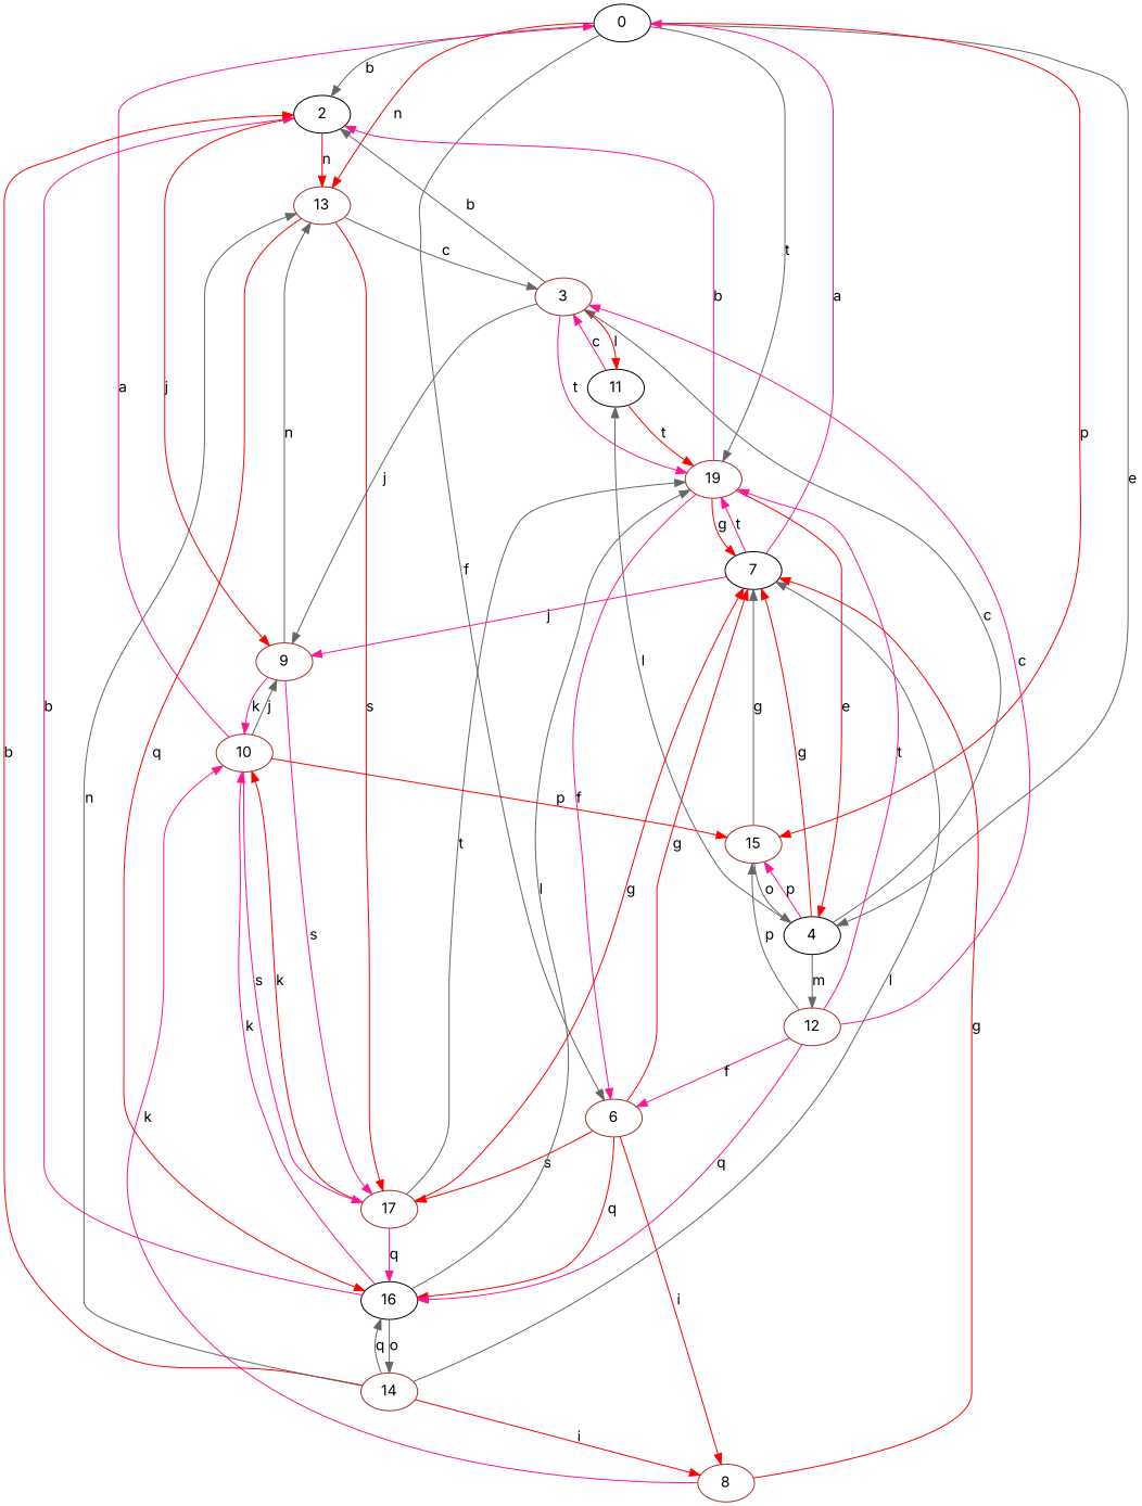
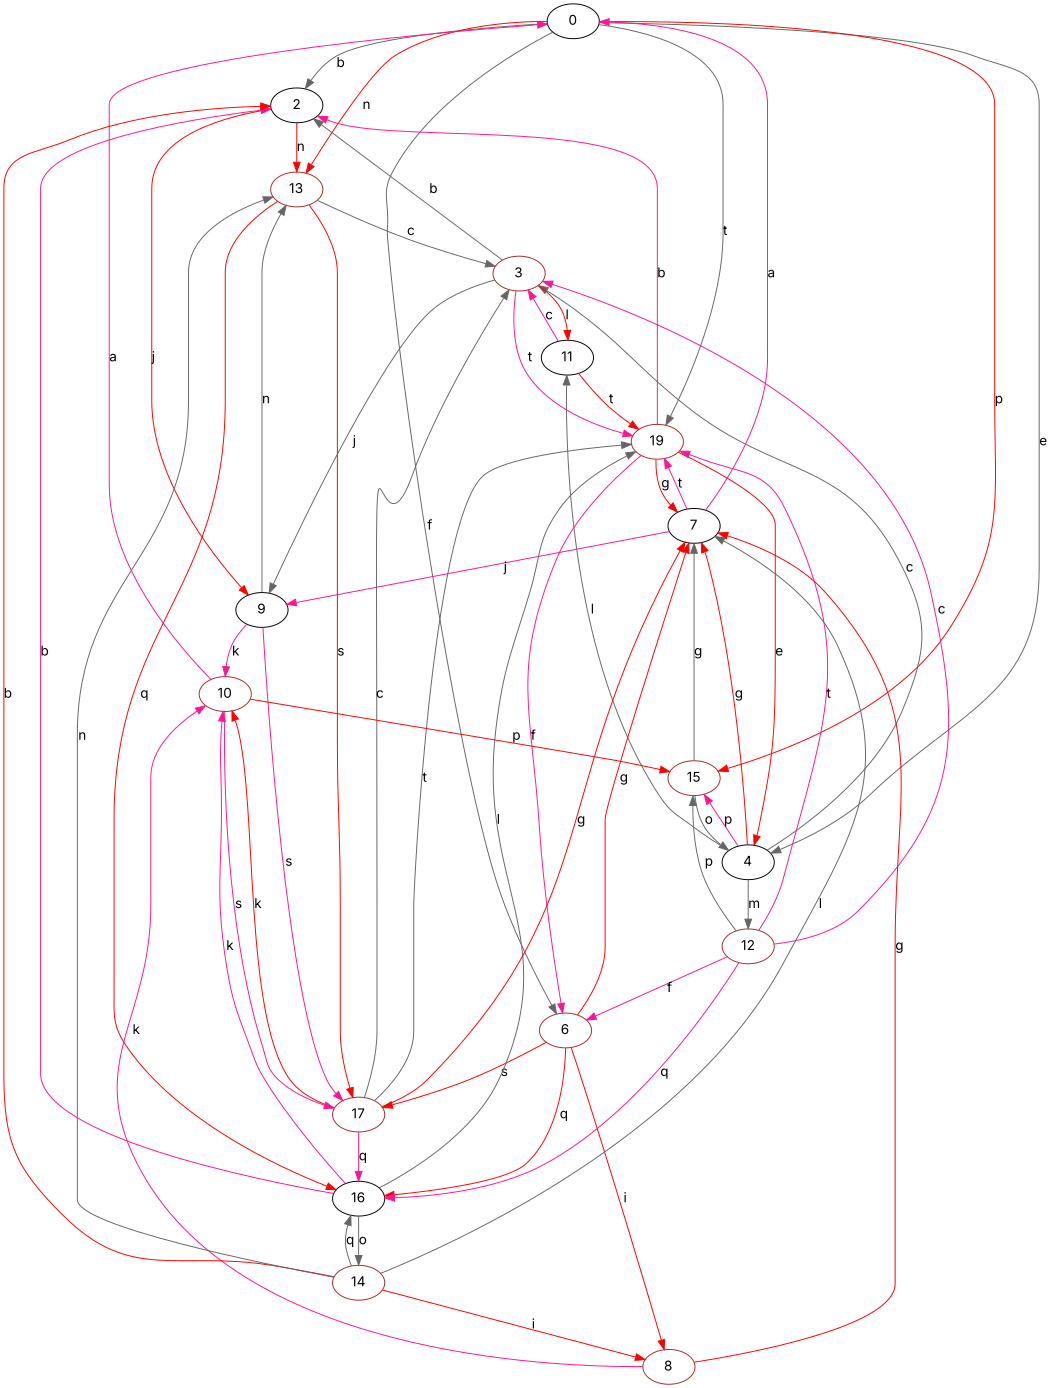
  strict digraph {
    fontname=Inter
    node [color=brown fontname=Inter]
    edge [color=gray40 fontname=Inter]
    0 [color=black]
    2 [color=black]
    4 [color=black]
    6
    13
    15
    19
-   9
+   9 [color=black]
    3
    11 [color=black]
    7 [color=black]
    12
    8
    16 [color=black]
    17
    10
    14
    0 -> 2 [label=b]
    0 -> 4 [label=e]
    0 -> 6 [label=f]
    0 -> 13 [color=red label=n]
    0 -> 15 [color=red label=p]
    0 -> 19 [label=t]
    2 -> 13 [color=red label=n]
    2 -> 9 [color=red label=j]
    4 -> 15 [color=deeppink label=p]
    4 -> 3 [label=c]
    4 -> 11 [label=l]
    4 -> 7 [color=red label=g]
    4 -> 12 [label=m]
    6 -> 7 [color=red label=g]
    6 -> 8 [color=red label=i]
    6 -> 16 [color=red label=q]
    6 -> 17 [color=red label=s]
    13 -> 3 [label=c]
    13 -> 16 [color=red label=q]
    13 -> 17 [color=red label=s]
    15 -> 4 [label=o]
    15 -> 7 [label=g]
    19 -> 2 [color=deeppink label=b]
    19 -> 4 [color=red label=e]
    19 -> 6 [color=deeppink label=f]
    19 -> 7 [color=red label=g]
    9 -> 13 [label=n]
    9 -> 17 [color=deeppink label=s]
    9 -> 10 [color=deeppink label=k]
    3 -> 2 [label=b]
    3 -> 19 [color=deeppink label=t]
    3 -> 9 [label=j]
    3 -> 11 [color=red label=l]
    11 -> 19 [color=red label=t]
    11 -> 3 [color=deeppink label=c]
    7 -> 0 [color=deeppink label=a]
    7 -> 19 [color=deeppink label=t]
    7 -> 9 [color=deeppink label=j]
    12 -> 6 [color=deeppink label=f]
    12 -> 15 [label=p]
    12 -> 19 [color=deeppink label=t]
    12 -> 3 [color=deeppink label=c]
    12 -> 16 [color=deeppink label=q]
    8 -> 7 [color=red label=g]
    8 -> 10 [color=deeppink label=k]
    16 -> 2 [color=deeppink label=b]
    16 -> 19 [label=l]
    16 -> 10 [color=deeppink label=k]
    16 -> 14 [label=o]
    17 -> 19 [label=t]
+   17 -> 3 [label=c]
    17 -> 7 [color=red label=g]
    17 -> 16 [color=deeppink label=q]
    17 -> 10 [color=red label=k]
    10 -> 0 [color=deeppink label=a]
    10 -> 15 [color=red label=p]
-   10 -> 9 [label=j]
    10 -> 17 [color=deeppink label=s]
    14 -> 2 [color=red label=b]
    14 -> 13 [label=n]
    14 -> 7 [label=l]
    14 -> 8 [color=red label=i]
    14 -> 16 [label=q]
  }
